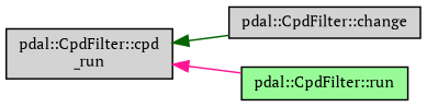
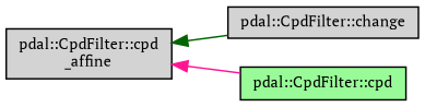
  digraph {
    fontname="PT Serif"
    rankdir=LR
    node [color=black fillcolor=lightgrey fontname="PT Serif" fontsize=10 shape=record style=filled]
    edge [dir=back fontname="PT Serif" fontsize=10 labelfontname=Helvetica labelfontsize=10 style=solid]
-   n1 [fontcolor=black height=0.2 label="pdal::CpdFilter::cpd\l_run" width=0.4]
+   n1 [fontcolor=black height=0.2 label="pdal::CpdFilter::cpd\l_affine" width=0.4]
    n2 [height=0.2 label="pdal::CpdFilter::change" width=0.4]
-   n3 [fillcolor=palegreen height=0.2 label="pdal::CpdFilter::run" width=0.4]
+   n3 [fillcolor=palegreen height=0.2 label="pdal::CpdFilter::cpd" width=0.4]
    n1 -> n2 [color=darkgreen]
    n1 -> n3 [color=deeppink]
  }
